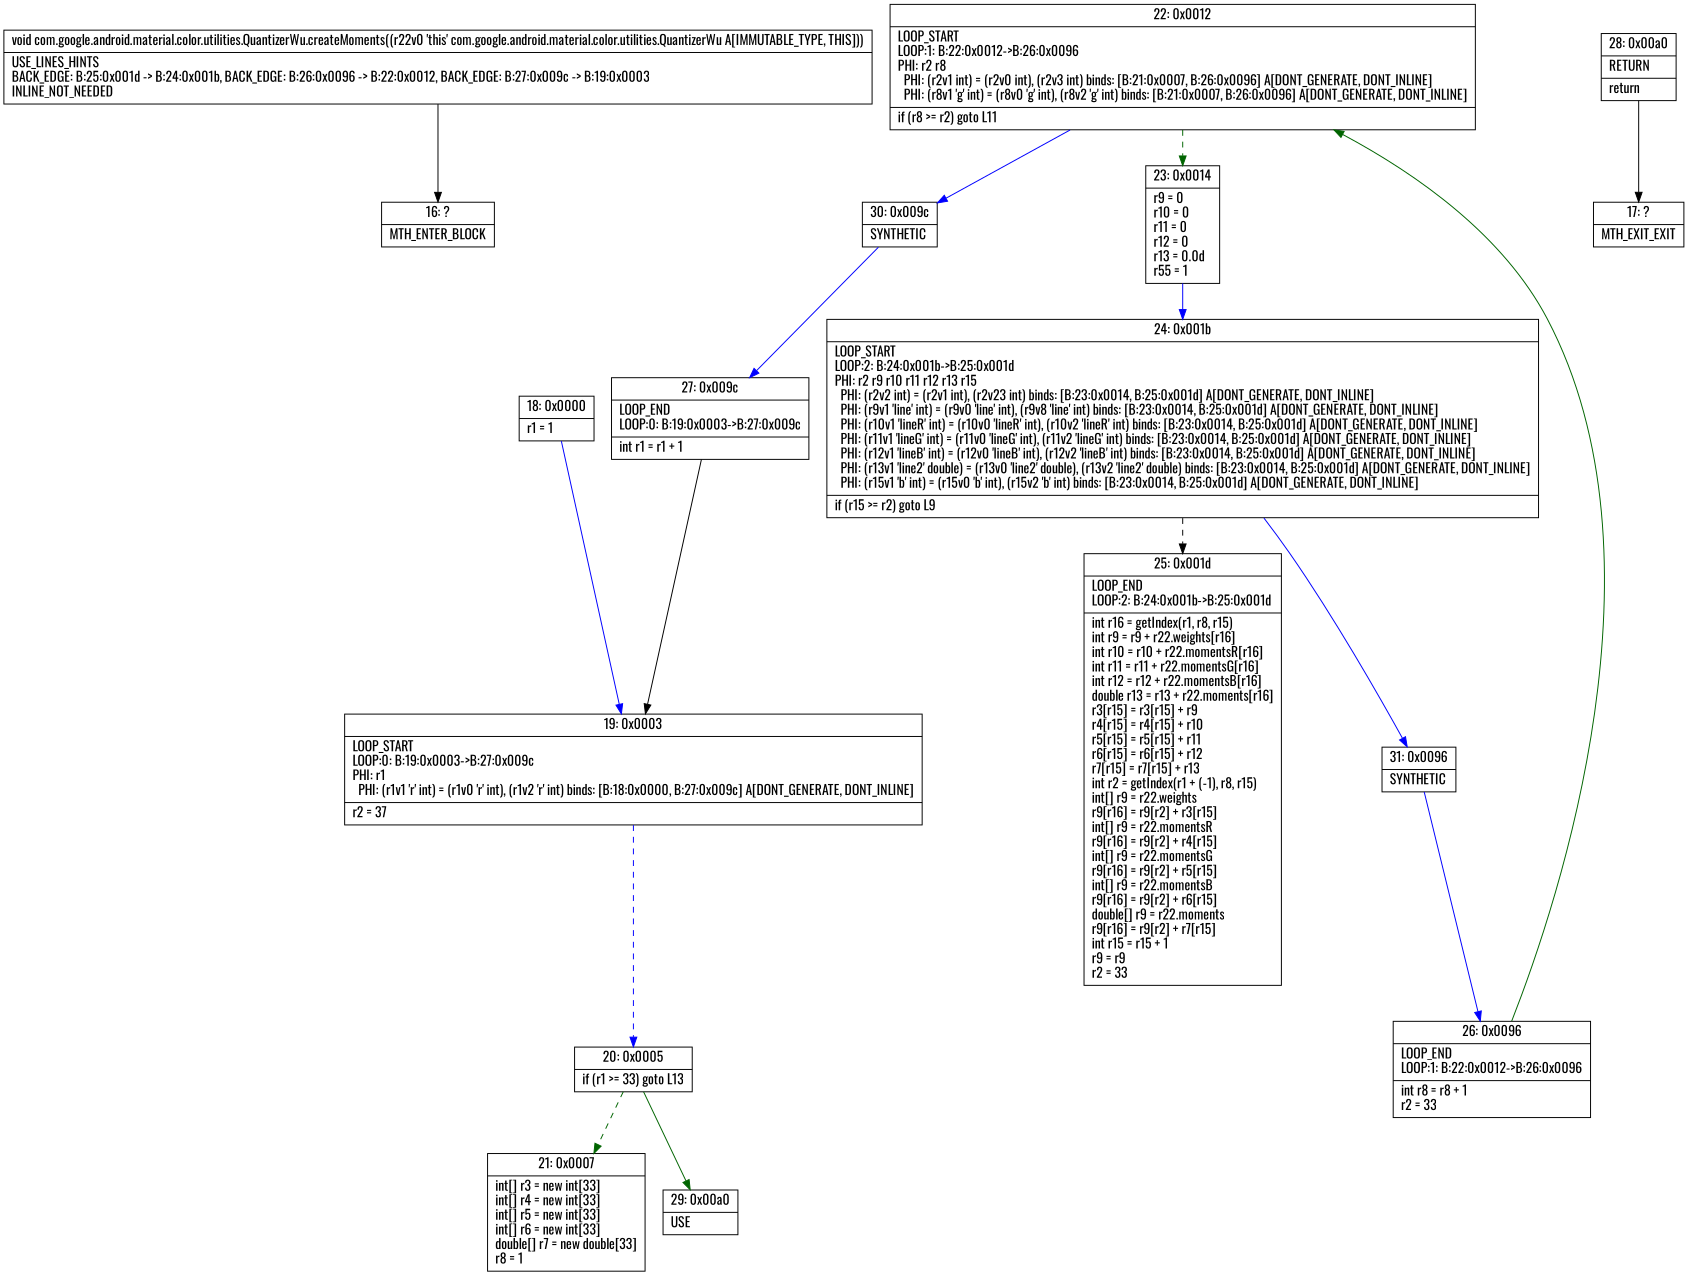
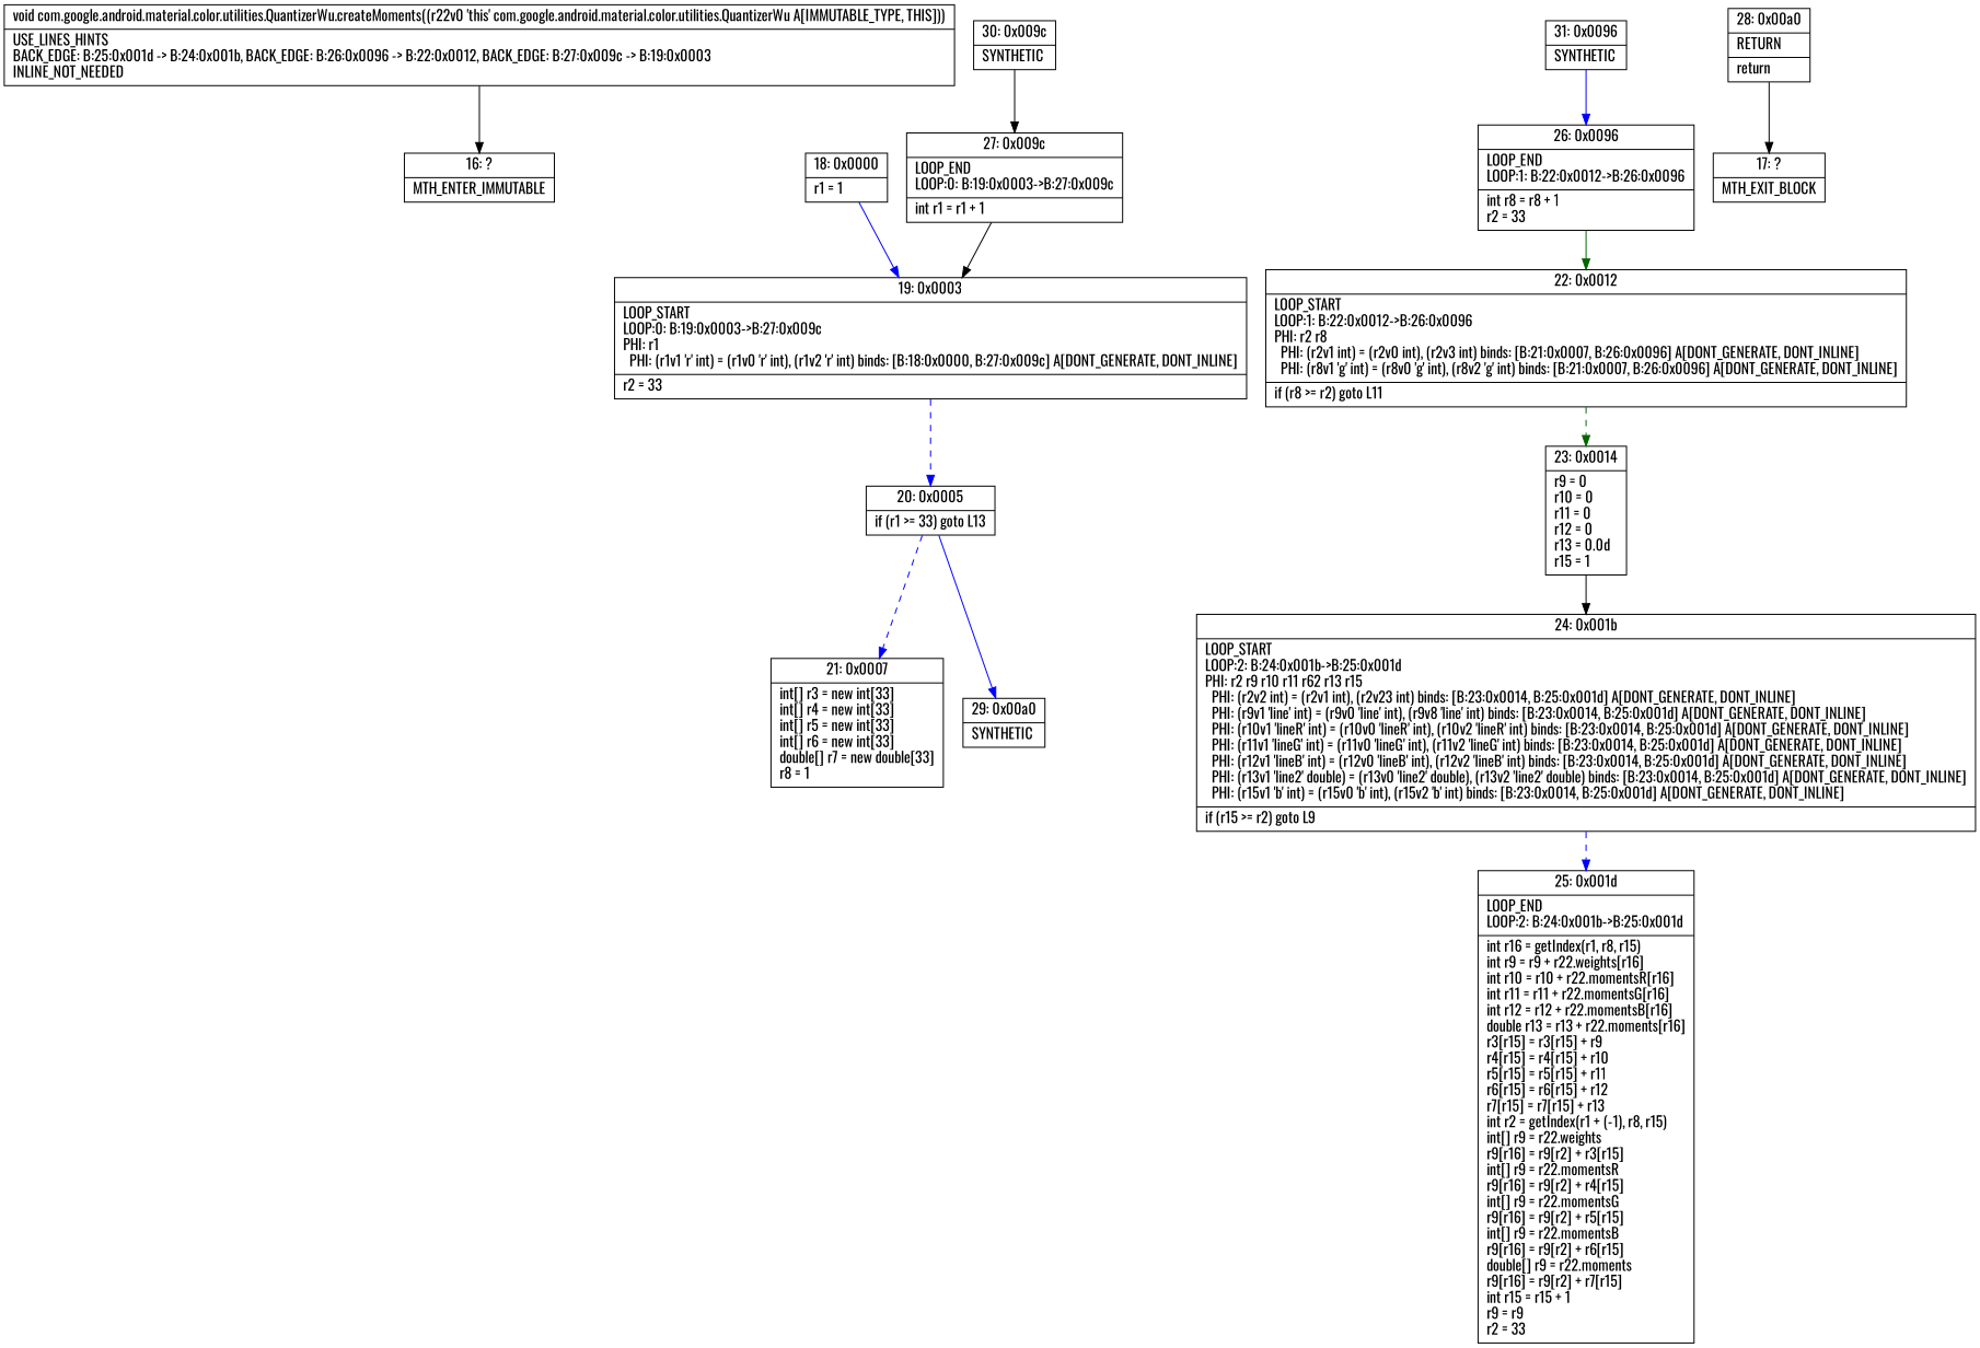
  digraph {
    fontname=Oswald
    node [fontname=Oswald shape=record]
    edge [color=blue fontname=Oswald]
-   n1 [label="{16\:\ ?|MTH_ENTER_BLOCK\l}"]
+   n1 [label="{16\:\ ?|MTH_ENTER_IMMUTABLE\l}"]
    n2 [label="{18\:\ 0x0000|r1 = 1\l}"]
-   n3 [label="{19\:\ 0x0003|LOOP_START\lLOOP:0: B:19:0x0003\-\>B:27:0x009c\lPHI: r1 \l  PHI: (r1v1 'r' int) = (r1v0 'r' int), (r1v2 'r' int) binds: [B:18:0x0000, B:27:0x009c] A[DONT_GENERATE, DONT_INLINE]\l|r2 = 37\l}"]
+   n3 [label="{19\:\ 0x0003|LOOP_START\lLOOP:0: B:19:0x0003\-\>B:27:0x009c\lPHI: r1 \l  PHI: (r1v1 'r' int) = (r1v0 'r' int), (r1v2 'r' int) binds: [B:18:0x0000, B:27:0x009c] A[DONT_GENERATE, DONT_INLINE]\l|r2 = 33\l}"]
    n4 [label="{20\:\ 0x0005|if (r1 \>= 33) goto L13\l}"]
    n5 [label="{21\:\ 0x0007|int[] r3 = new int[33]\lint[] r4 = new int[33]\lint[] r5 = new int[33]\lint[] r6 = new int[33]\ldouble[] r7 = new double[33]\lr8 = 1\l}"]
-   n6 [label="{29\:\ 0x00a0|USE\l}"]
+   n6 [label="{29\:\ 0x00a0|SYNTHETIC\l}"]
    n7 [label="{22\:\ 0x0012|LOOP_START\lLOOP:1: B:22:0x0012\-\>B:26:0x0096\lPHI: r2 r8 \l  PHI: (r2v1 int) = (r2v0 int), (r2v3 int) binds: [B:21:0x0007, B:26:0x0096] A[DONT_GENERATE, DONT_INLINE]\l  PHI: (r8v1 'g' int) = (r8v0 'g' int), (r8v2 'g' int) binds: [B:21:0x0007, B:26:0x0096] A[DONT_GENERATE, DONT_INLINE]\l|if (r8 \>= r2) goto L11\l}"]
-   n8 [label="{23\:\ 0x0014|r9 = 0\lr10 = 0\lr11 = 0\lr12 = 0\lr13 = 0.0d\lr55 = 1\l}"]
+   n8 [label="{23\:\ 0x0014|r9 = 0\lr10 = 0\lr11 = 0\lr12 = 0\lr13 = 0.0d\lr15 = 1\l}"]
    n9 [label="{30\:\ 0x009c|SYNTHETIC\l}"]
-   n10 [label="{24\:\ 0x001b|LOOP_START\lLOOP:2: B:24:0x001b\-\>B:25:0x001d\lPHI: r2 r9 r10 r11 r12 r13 r15 \l  PHI: (r2v2 int) = (r2v1 int), (r2v23 int) binds: [B:23:0x0014, B:25:0x001d] A[DONT_GENERATE, DONT_INLINE]\l  PHI: (r9v1 'line' int) = (r9v0 'line' int), (r9v8 'line' int) binds: [B:23:0x0014, B:25:0x001d] A[DONT_GENERATE, DONT_INLINE]\l  PHI: (r10v1 'lineR' int) = (r10v0 'lineR' int), (r10v2 'lineR' int) binds: [B:23:0x0014, B:25:0x001d] A[DONT_GENERATE, DONT_INLINE]\l  PHI: (r11v1 'lineG' int) = (r11v0 'lineG' int), (r11v2 'lineG' int) binds: [B:23:0x0014, B:25:0x001d] A[DONT_GENERATE, DONT_INLINE]\l  PHI: (r12v1 'lineB' int) = (r12v0 'lineB' int), (r12v2 'lineB' int) binds: [B:23:0x0014, B:25:0x001d] A[DONT_GENERATE, DONT_INLINE]\l  PHI: (r13v1 'line2' double) = (r13v0 'line2' double), (r13v2 'line2' double) binds: [B:23:0x0014, B:25:0x001d] A[DONT_GENERATE, DONT_INLINE]\l  PHI: (r15v1 'b' int) = (r15v0 'b' int), (r15v2 'b' int) binds: [B:23:0x0014, B:25:0x001d] A[DONT_GENERATE, DONT_INLINE]\l|if (r15 \>= r2) goto L9\l}"]
+   n10 [label="{24\:\ 0x001b|LOOP_START\lLOOP:2: B:24:0x001b\-\>B:25:0x001d\lPHI: r2 r9 r10 r11 r62 r13 r15 \l  PHI: (r2v2 int) = (r2v1 int), (r2v23 int) binds: [B:23:0x0014, B:25:0x001d] A[DONT_GENERATE, DONT_INLINE]\l  PHI: (r9v1 'line' int) = (r9v0 'line' int), (r9v8 'line' int) binds: [B:23:0x0014, B:25:0x001d] A[DONT_GENERATE, DONT_INLINE]\l  PHI: (r10v1 'lineR' int) = (r10v0 'lineR' int), (r10v2 'lineR' int) binds: [B:23:0x0014, B:25:0x001d] A[DONT_GENERATE, DONT_INLINE]\l  PHI: (r11v1 'lineG' int) = (r11v0 'lineG' int), (r11v2 'lineG' int) binds: [B:23:0x0014, B:25:0x001d] A[DONT_GENERATE, DONT_INLINE]\l  PHI: (r12v1 'lineB' int) = (r12v0 'lineB' int), (r12v2 'lineB' int) binds: [B:23:0x0014, B:25:0x001d] A[DONT_GENERATE, DONT_INLINE]\l  PHI: (r13v1 'line2' double) = (r13v0 'line2' double), (r13v2 'line2' double) binds: [B:23:0x0014, B:25:0x001d] A[DONT_GENERATE, DONT_INLINE]\l  PHI: (r15v1 'b' int) = (r15v0 'b' int), (r15v2 'b' int) binds: [B:23:0x0014, B:25:0x001d] A[DONT_GENERATE, DONT_INLINE]\l|if (r15 \>= r2) goto L9\l}"]
    n11 [label="{27\:\ 0x009c|LOOP_END\lLOOP:0: B:19:0x0003\-\>B:27:0x009c\l|int r1 = r1 + 1\l}"]
    n12 [label="{25\:\ 0x001d|LOOP_END\lLOOP:2: B:24:0x001b\-\>B:25:0x001d\l|int r16 = getIndex(r1, r8, r15)\lint r9 = r9 + r22.weights[r16]\lint r10 = r10 + r22.momentsR[r16]\lint r11 = r11 + r22.momentsG[r16]\lint r12 = r12 + r22.momentsB[r16]\ldouble r13 = r13 + r22.moments[r16]\lr3[r15] = r3[r15] + r9\lr4[r15] = r4[r15] + r10\lr5[r15] = r5[r15] + r11\lr6[r15] = r6[r15] + r12\lr7[r15] = r7[r15] + r13\lint r2 = getIndex(r1 + (\-1), r8, r15)\lint[] r9 = r22.weights\lr9[r16] = r9[r2] + r3[r15]\lint[] r9 = r22.momentsR\lr9[r16] = r9[r2] + r4[r15]\lint[] r9 = r22.momentsG\lr9[r16] = r9[r2] + r5[r15]\lint[] r9 = r22.momentsB\lr9[r16] = r9[r2] + r6[r15]\ldouble[] r9 = r22.moments\lr9[r16] = r9[r2] + r7[r15]\lint r15 = r15 + 1\lr9 = r9\lr2 = 33\l}"]
    n13 [label="{31\:\ 0x0096|SYNTHETIC\l}"]
    n14 [label="{26\:\ 0x0096|LOOP_END\lLOOP:1: B:22:0x0012\-\>B:26:0x0096\l|int r8 = r8 + 1\lr2 = 33\l}"]
    n15 [label="{28\:\ 0x00a0|RETURN\l|return\l}"]
-   n16 [label="{17\:\ ?|MTH_EXIT_EXIT\l}"]
+   n16 [label="{17\:\ ?|MTH_EXIT_BLOCK\l}"]
    n17 [label="{void com.google.android.material.color.utilities.QuantizerWu.createMoments((r22v0 'this' com.google.android.material.color.utilities.QuantizerWu A[IMMUTABLE_TYPE, THIS]))  | USE_LINES_HINTS\lBACK_EDGE: B:25:0x001d \-\> B:24:0x001b, BACK_EDGE: B:26:0x0096 \-\> B:22:0x0012, BACK_EDGE: B:27:0x009c \-\> B:19:0x0003\lINLINE_NOT_NEEDED\l}"]
    n2 -> n3
    n3 -> n4 [style=dashed]
-   n4 -> n5 [color=darkgreen style=dashed]
-   n4 -> n6 [color=darkgreen]
+   n4 -> n5 [style=dashed]
+   n4 -> n6
    n7 -> n8 [color=darkgreen style=dashed]
-   n7 -> n9
-   n8 -> n10
-   n9 -> n11
-   n10 -> n12 [color=black style=dashed]
-   n10 -> n13
+   n8 -> n10 [color=black]
+   n9 -> n11 [color=black]
+   n10 -> n12 [style=dashed]
    n11 -> n3 [color=black]
    n13 -> n14
    n14 -> n7 [color=darkgreen]
    n15 -> n16 [color=black]
    n17 -> n1 [color=black]
  }
